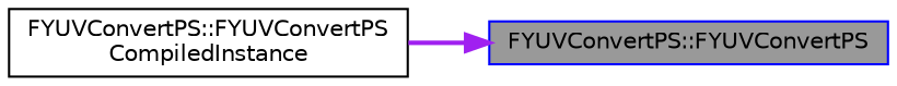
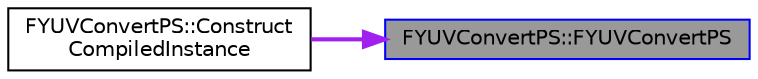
  digraph {
    rankdir=RL
    node [fontname=Helvetica fontsize=10 shape=box style=filled]
    n1 [color=blue fillcolor=grey60 fontcolor=black height=0.2 label="FYUVConvertPS::FYUVConvertPS" width=0.4]
-   n2 [color=black fillcolor=white height=0.2 label="FYUVConvertPS::FYUVConvertPS\lCompiledInstance" width=0.4]
+   n2 [color=black fillcolor=white height=0.2 label="FYUVConvertPS::Construct\lCompiledInstance" width=0.4]
    n1 -> n2 [color=purple dir=back fontname=Helvetica fontsize=10 labelfontname=Helvetica labelfontsize=10 style=bold]
  }
